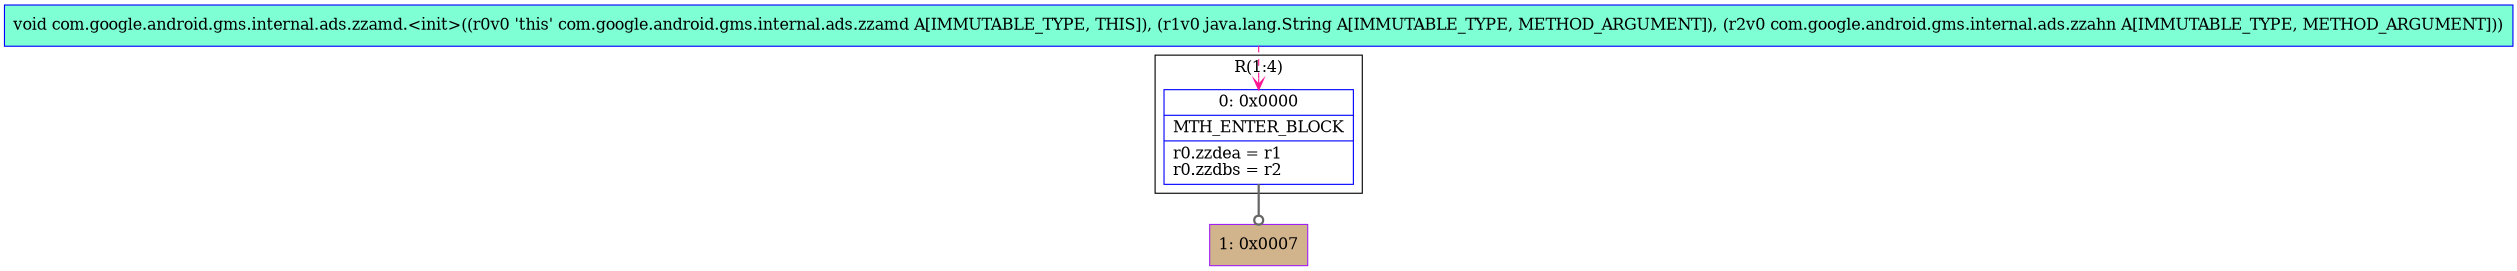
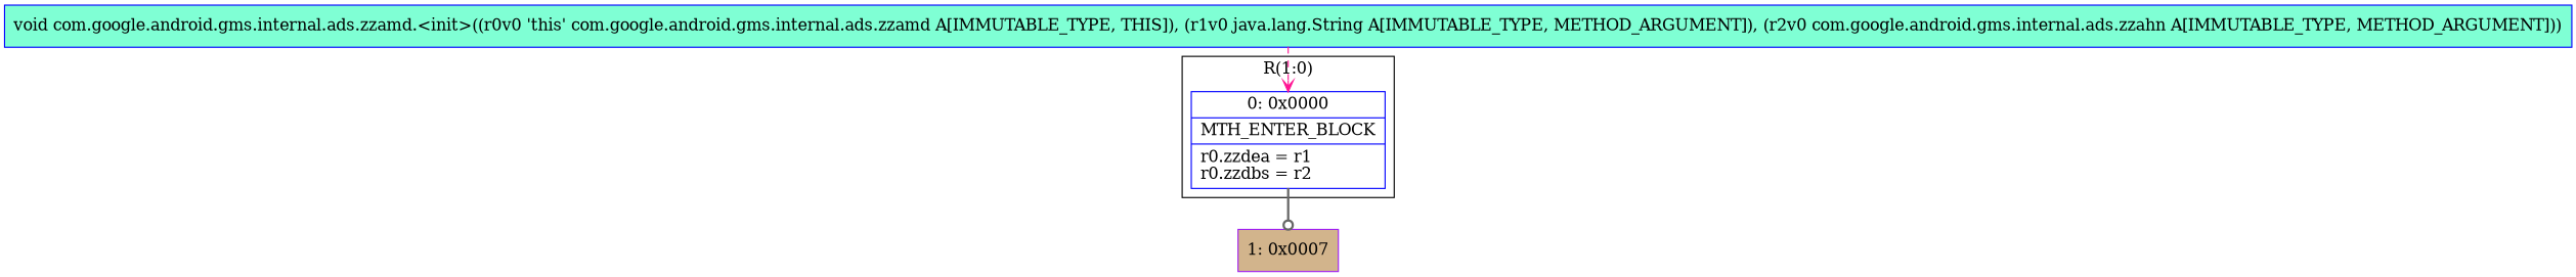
  digraph {
    node [color=blue shape=record style=filled]
    n1 [label="{0\:\ 0x0000|MTH_ENTER_BLOCK\l|r0.zzdea = r1\lr0.zzdbs = r2\l}" fillcolor=white]
    n2 [color=purple label="{1\:\ 0x0007}" fillcolor=tan]
    n3 [label="{void com.google.android.gms.internal.ads.zzamd.\<init\>((r0v0 'this' com.google.android.gms.internal.ads.zzamd A[IMMUTABLE_TYPE, THIS]), (r1v0 java.lang.String A[IMMUTABLE_TYPE, METHOD_ARGUMENT]), (r2v0 com.google.android.gms.internal.ads.zzahn A[IMMUTABLE_TYPE, METHOD_ARGUMENT])) }" fillcolor=aquamarine]
    subgraph cluster_1 {
-     label="R(1:4)"
+     label="R(1:0)"
      n1
    }
    n1 -> n2 [color=gray40 style=bold arrowhead=odot]
    n3 -> n1 [color=deeppink style=dashed arrowhead=vee]
  }
